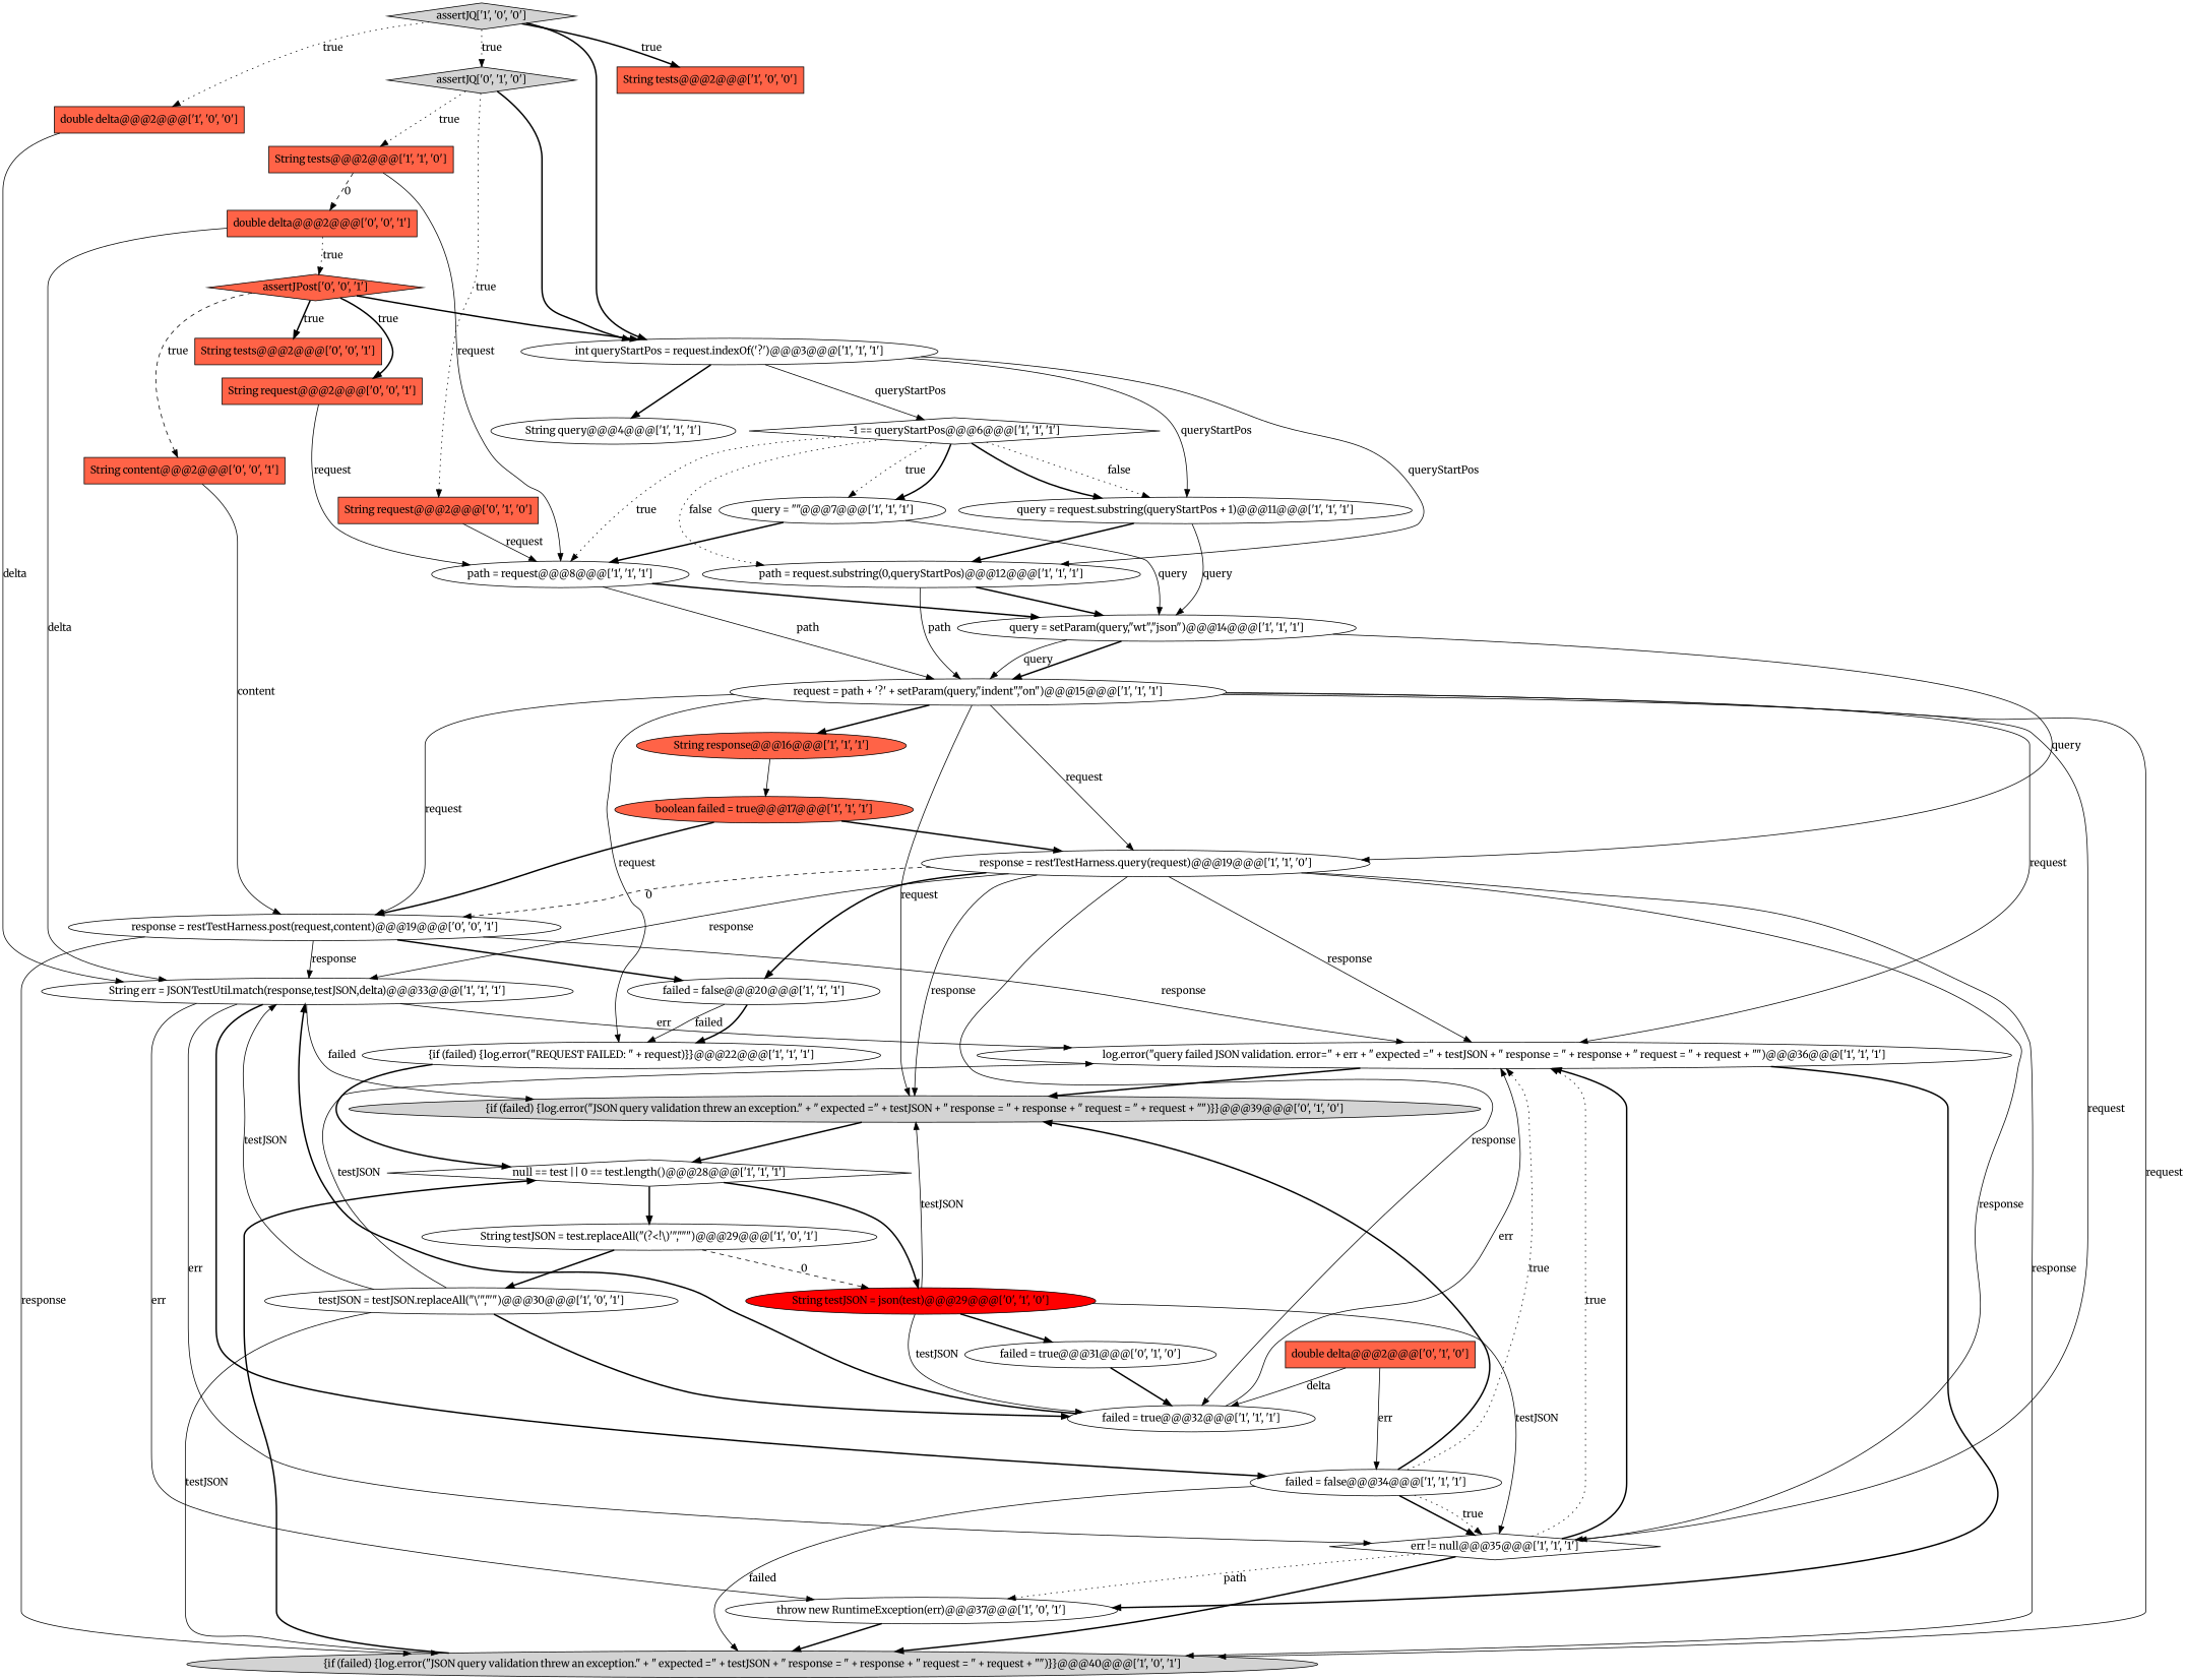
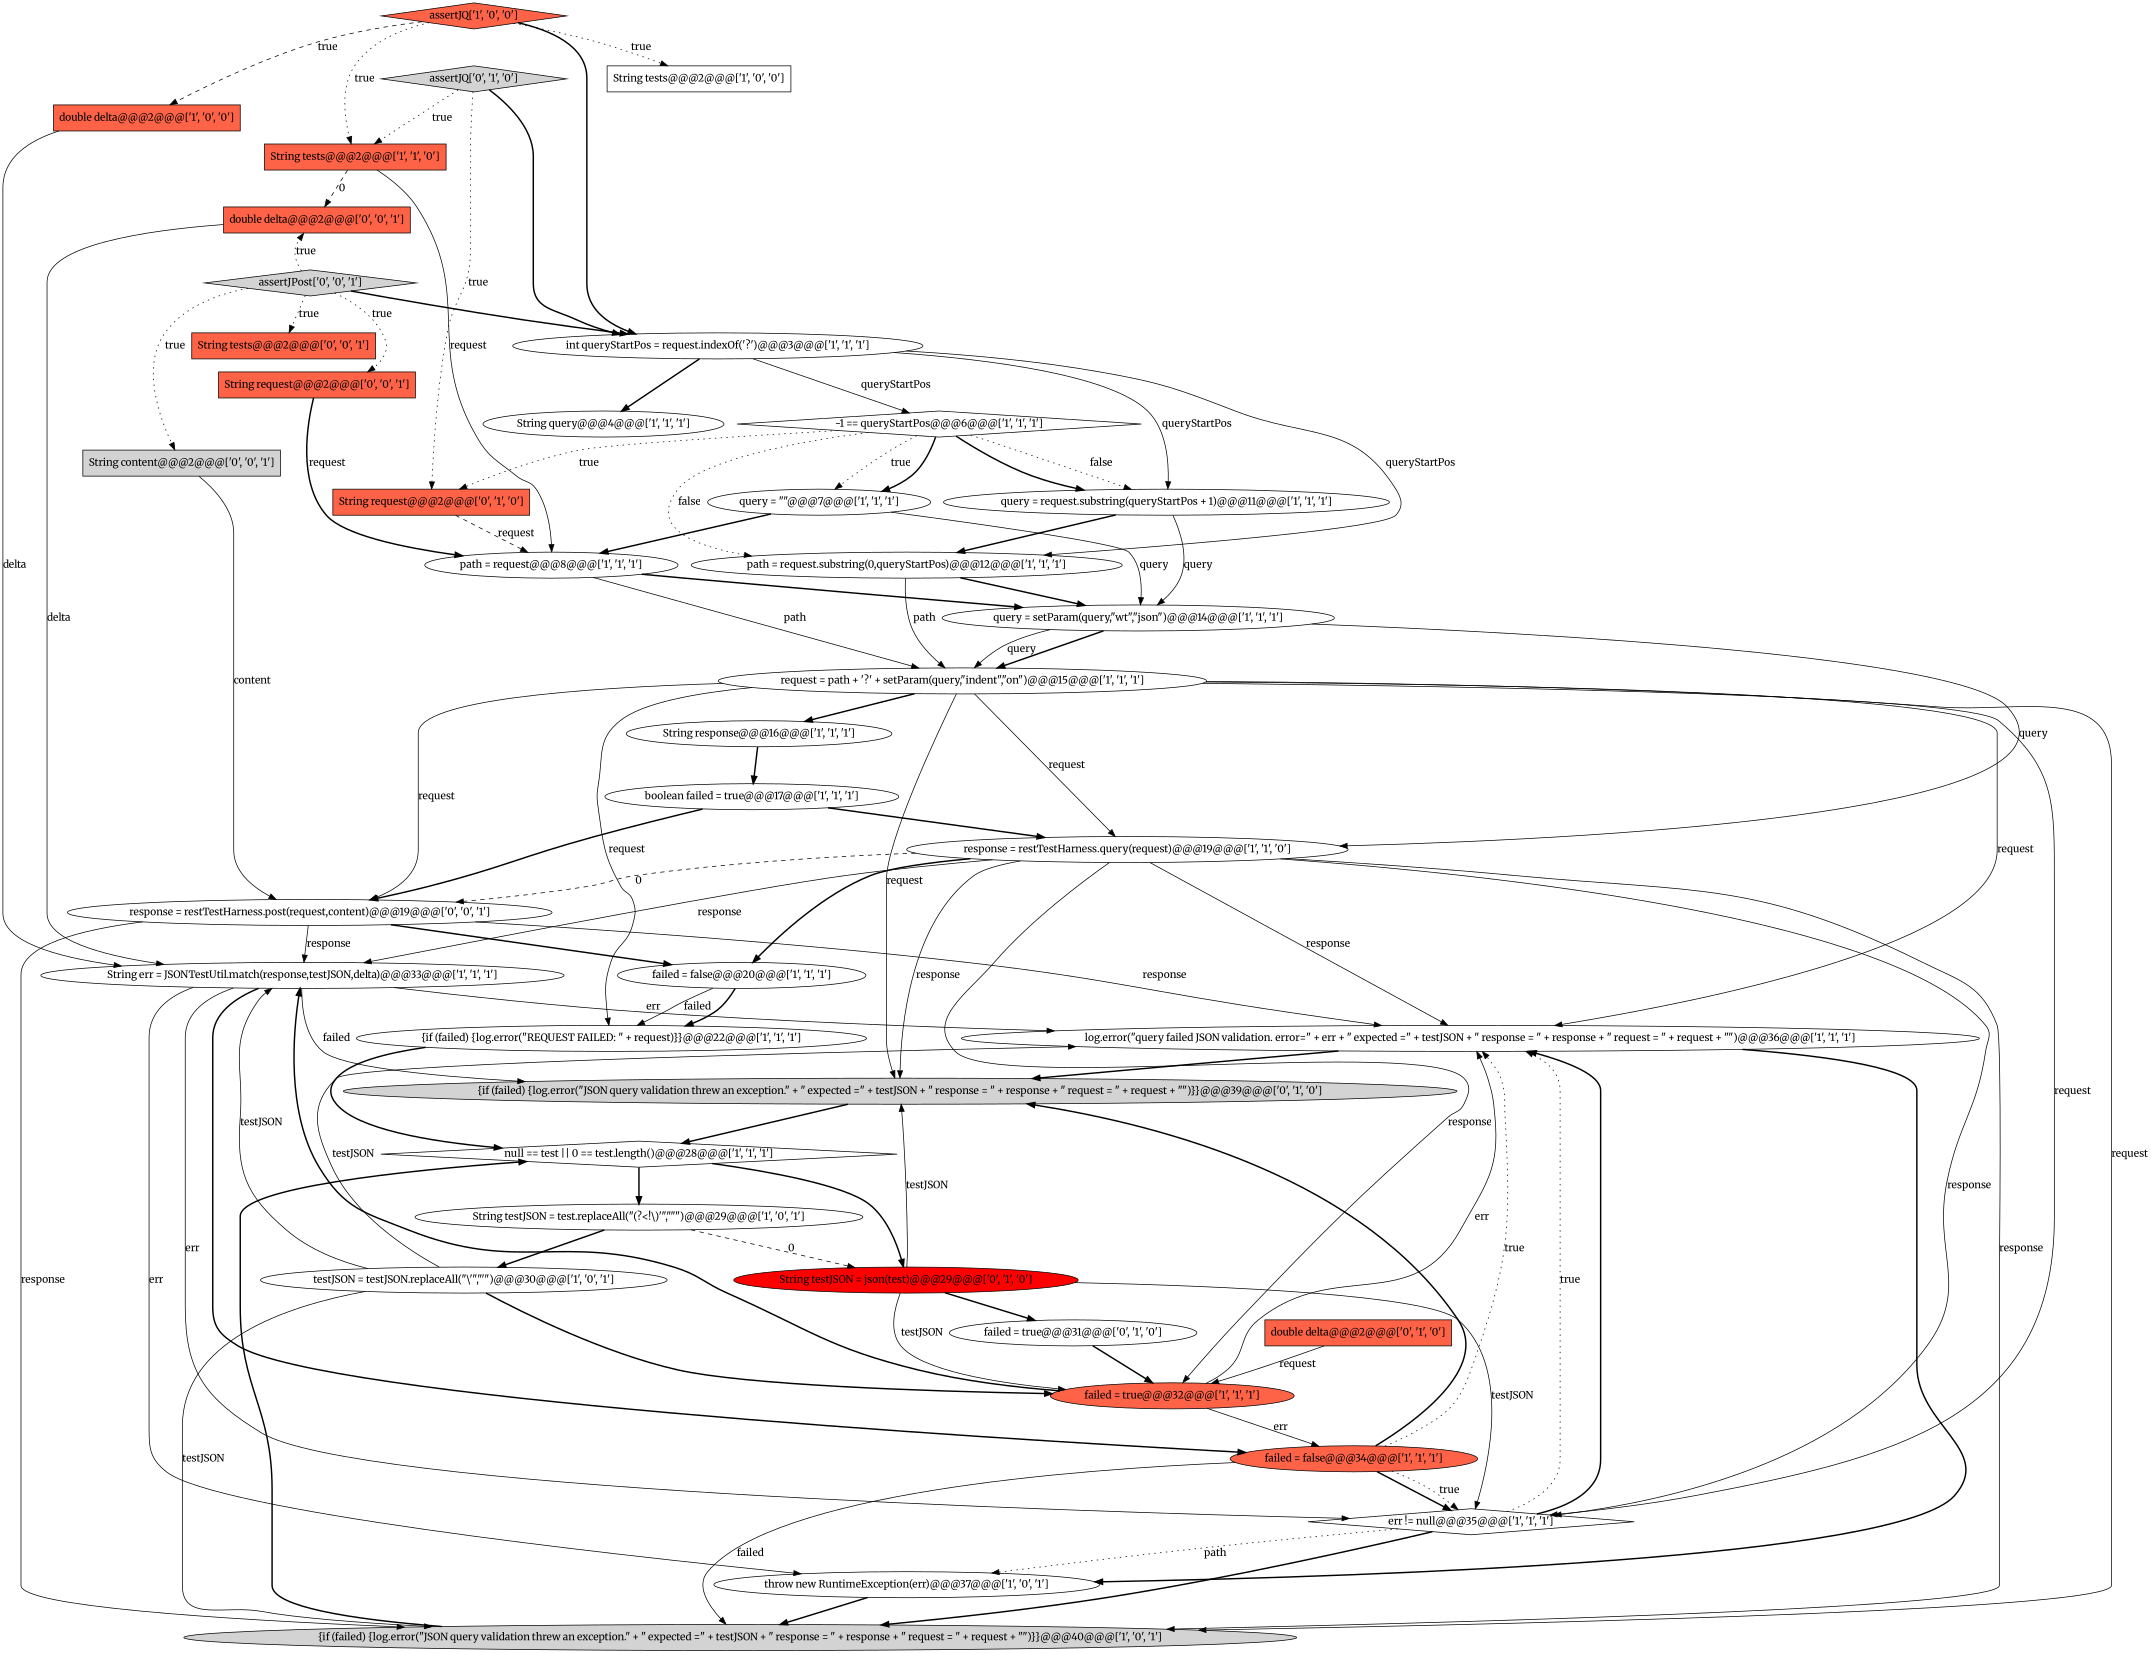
  digraph {
    fontname=Merriweather
    node [fillcolor=white fontname=Merriweather shape=ellipse style=filled]
    edge [fontname=Merriweather style=solid]
    n1 [fillcolor=tomato label="double delta@@@2@@@['1', '0', '0']" shape=box]
    n2 [label="String err = JSONTestUtil.match(response,testJSON,delta)@@@33@@@['1', '1', '1']"]
    n3 [label="log.error(\"query failed JSON validation. error=\" + err + \" expected =\" + testJSON + \" response = \" + response + \" request = \" + request + \"\")@@@36@@@['1', '1', '1']"]
    n4 [label="err != null@@@35@@@['1', '1', '1']" shape=diamond]
    n5 [fillcolor=lightgray label="{if (failed) {log.error(\"JSON query validation threw an exception.\" + \" expected =\" + testJSON + \" response = \" + response + \" request = \" + request + \"\")}}@@@39@@@['0', '1', '0']"]
    n6 [label="throw new RuntimeException(err)@@@37@@@['1', '0', '1']"]
-   n7 [label="failed = false@@@34@@@['1', '1', '1']"]
+   n7 [fillcolor=tomato label="failed = false@@@34@@@['1', '1', '1']"]
    n8 [fillcolor=lightgray label="{if (failed) {log.error(\"JSON query validation threw an exception.\" + \" expected =\" + testJSON + \" response = \" + response + \" request = \" + request + \"\")}}@@@40@@@['1', '0', '1']"]
    n9 [label="null == test || 0 == test.length()@@@28@@@['1', '1', '1']" shape=diamond]
    n10 [label="String testJSON = test.replaceAll(\"(?<!\\)'\",\"\"\")@@@29@@@['1', '0', '1']"]
    n11 [fillcolor=red label="String testJSON = json(test)@@@29@@@['0', '1', '0']"]
    n12 [label="response = restTestHarness.post(request,content)@@@19@@@['0', '0', '1']"]
    n13 [label="failed = false@@@20@@@['1', '1', '1']"]
    n14 [label="{if (failed) {log.error(\"REQUEST FAILED: \" + request)}}@@@22@@@['1', '1', '1']"]
    n15 [label="path = request@@@8@@@['1', '1', '1']"]
    n16 [label="query = setParam(query,\"wt\",\"json\")@@@14@@@['1', '1', '1']"]
    n17 [label="request = path + '?' + setParam(query,\"indent\",\"on\")@@@15@@@['1', '1', '1']"]
    n18 [label="response = restTestHarness.query(request)@@@19@@@['1', '1', '0']"]
-   n19 [fillcolor=tomato label="String response@@@16@@@['1', '1', '1']"]
+   n19 [label="String response@@@16@@@['1', '1', '1']"]
    n20 [label="query = request.substring(queryStartPos + 1)@@@11@@@['1', '1', '1']"]
    n21 [label="path = request.substring(0,queryStartPos)@@@12@@@['1', '1', '1']"]
    n22 [fillcolor=tomato label="String tests@@@2@@@['0', '0', '1']" shape=box]
    n23 [fillcolor=tomato label="double delta@@@2@@@['0', '0', '1']" shape=box]
    n24 [fillcolor=tomato label="double delta@@@2@@@['0', '1', '0']" shape=box]
-   n25 [label="failed = true@@@32@@@['1', '1', '1']"]
+   n25 [fillcolor=tomato label="failed = true@@@32@@@['1', '1', '1']"]
    n26 [fillcolor=tomato label="String request@@@2@@@['0', '1', '0']" shape=box]
    n27 [fillcolor=lightgray label="assertJQ['0', '1', '0']" shape=diamond]
    n28 [label="int queryStartPos = request.indexOf('?')@@@3@@@['1', '1', '1']"]
    n29 [fillcolor=tomato label="String tests@@@2@@@['1', '1', '0']" shape=box]
    n30 [label="String query@@@4@@@['1', '1', '1']"]
    n31 [label="-1 == queryStartPos@@@6@@@['1', '1', '1']" shape=diamond]
    n32 [label="query = \"\"@@@7@@@['1', '1', '1']"]
    n33 [label="testJSON = testJSON.replaceAll(\"\\'\",\"'\")@@@30@@@['1', '0', '1']"]
    n34 [label="failed = true@@@31@@@['0', '1', '0']"]
    n35 [fillcolor=tomato label="String request@@@2@@@['0', '0', '1']" shape=box]
-   n36 [fillcolor=tomato label="String tests@@@2@@@['1', '0', '0']" shape=box]
-   n37 [fillcolor=tomato label="boolean failed = true@@@17@@@['1', '1', '1']"]
-   n38 [fillcolor=tomato label="String content@@@2@@@['0', '0', '1']" shape=box]
-   n39 [fillcolor=tomato label="assertJPost['0', '0', '1']" shape=diamond]
-   n40 [fillcolor=lightgray label="assertJQ['1', '0', '0']" shape=diamond]
+   n36 [label="String tests@@@2@@@['1', '0', '0']" shape=box]
+   n37 [label="boolean failed = true@@@17@@@['1', '1', '1']"]
+   n38 [fillcolor=lightgray label="String content@@@2@@@['0', '0', '1']" shape=box]
+   n39 [fillcolor=lightgray label="assertJPost['0', '0', '1']" shape=diamond]
+   n40 [fillcolor=tomato label="assertJQ['1', '0', '0']" shape=diamond]
    n1 -> n2 [label=delta]
    n2 -> n3 [label=err]
    n2 -> n4 [label=err]
    n2 -> n5 [label=failed]
    n2 -> n6 [label=err]
    n2 -> n7 [style=bold]
    n3 -> n5 [style=bold]
    n3 -> n6 [style=bold]
    n4 -> n3 [label=true style=dotted]
    n4 -> n3 [style=bold]
    n4 -> n6 [label=path style=dotted]
    n4 -> n8 [style=bold]
    n5 -> n9 [style=bold]
    n6 -> n8 [style=bold]
    n7 -> n3 [label=true style=dotted]
    n7 -> n4 [style=bold]
    n7 -> n4 [label=true style=dotted]
    n7 -> n5 [style=bold]
    n7 -> n8 [label=failed]
    n8 -> n9 [style=bold]
    n9 -> n10 [style=bold]
    n9 -> n11 [style=bold]
    n10 -> n11 [label=0 style=dashed]
    n10 -> n33 [style=bold]
    n11 -> n4 [label=testJSON]
    n11 -> n5 [label=testJSON]
    n11 -> n25 [label=testJSON]
    n11 -> n34 [style=bold]
    n12 -> n2 [label=response]
    n12 -> n3 [label=response]
    n12 -> n8 [label=response]
    n12 -> n13 [style=bold]
    n13 -> n14 [style=bold]
    n13 -> n14 [label=failed]
    n14 -> n9 [style=bold]
    n15 -> n16 [style=bold]
    n15 -> n17 [label=path]
    n16 -> n17 [style=bold]
    n16 -> n17 [label=query]
    n16 -> n18 [label=query]
    n17 -> n3 [label=request]
    n17 -> n4 [label=request]
    n17 -> n5 [label=request]
    n17 -> n8 [label=request]
    n17 -> n12 [label=request]
    n17 -> n14 [label=request]
    n17 -> n18 [label=request]
    n17 -> n19 [style=bold]
    n18 -> n2 [label=response]
    n18 -> n3 [label=response]
    n18 -> n4 [label=response]
    n18 -> n5 [label=response]
    n18 -> n8 [label=response]
    n18 -> n12 [label=0 style=dashed]
    n18 -> n13 [style=bold]
    n18 -> n25 [label=response]
-   n19 -> n37
+   n19 -> n37 [style=bold]
    n20 -> n16 [label=query]
    n20 -> n21 [style=bold]
    n21 -> n16 [style=bold]
    n21 -> n17 [label=path]
    n23 -> n2 [label=delta]
-   n24 -> n25 [label=delta]
+   n24 -> n25 [label=request]
    n25 -> n2 [style=bold]
    n25 -> n3 [label=err]
-   n24 -> n7 [label=err]
-   n26 -> n15 [label=request]
+   n25 -> n7 [label=err]
+   n26 -> n15 [label=request style=dashed]
    n27 -> n26 [label=true style=dotted]
    n27 -> n28 [style=bold]
    n27 -> n29 [label=true style=dotted]
    n28 -> n20 [label=queryStartPos]
    n28 -> n21 [label=queryStartPos]
    n28 -> n30 [style=bold]
    n28 -> n31 [label=queryStartPos]
    n29 -> n15 [label=request]
    n29 -> n23 [label=0 style=dashed]
-   n31 -> n15 [label=true style=dotted]
+   n31 -> n26 [label=true style=dotted]
    n31 -> n20 [style=bold]
    n31 -> n20 [label=false style=dotted]
    n31 -> n21 [label=false style=dotted]
    n31 -> n32 [label=true style=dotted]
    n31 -> n32 [style=bold]
    n32 -> n15 [style=bold]
    n32 -> n16 [label=query]
    n33 -> n2 [label=testJSON]
    n33 -> n3 [label=testJSON]
    n33 -> n8 [label=testJSON]
    n33 -> n25 [style=bold]
    n34 -> n25 [style=bold]
-   n35 -> n15 [label=request]
+   n35 -> n15 [label=request style=bold]
    n37 -> n12 [style=bold]
    n37 -> n18 [style=bold]
    n38 -> n12 [label=content]
-   n39 -> n22 [label=true style=bold]
-   n23 -> n39 [label=true style=dotted]
+   n39 -> n22 [label=true style=dotted]
+   n39 -> n23 [label=true style=dotted]
    n39 -> n28 [style=bold]
-   n39 -> n35 [label=true style=bold]
-   n39 -> n38 [label=true style=dashed]
-   n40 -> n1 [label=true style=dotted]
+   n39 -> n35 [label=true style=dotted]
+   n39 -> n38 [label=true style=dotted]
+   n40 -> n1 [label=true style=dashed]
    n40 -> n28 [style=bold]
-   n40 -> n27 [label=true style=dotted]
-   n40 -> n36 [label=true style=bold]
+   n40 -> n29 [label=true style=dotted]
+   n40 -> n36 [label=true style=dotted]
  }
